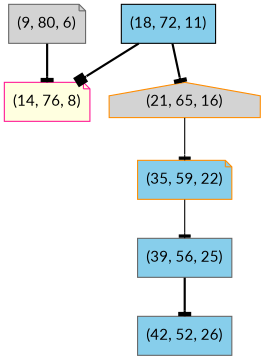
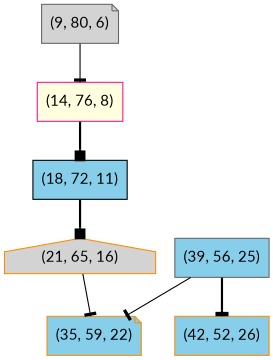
  digraph {
    fontname=Lato
    node [color=darkorange fillcolor=skyblue fontname=Lato shape=note style=filled]
    edge [arrowhead=tee fontname=Lato style=bold]
    "(9, 80, 6)" [color=gray40 fillcolor=lightgrey]
-   "(14, 76, 8)" [color=deeppink fillcolor=lightyellow]
+   "(14, 76, 8)" [color=deeppink fillcolor=lightyellow shape=box]
    "(18, 72, 11)" [color=black shape=box]
    n4 [fillcolor=lightgrey label="(21, 65, 16)" shape=house]
    "(35, 59, 22)"
    "(39, 56, 25)" [color=gray40 shape=box]
-   "(42, 52, 26)" [color=gray40 shape=box]
-   "(9, 80, 6)" -> "(14, 76, 8)"
-   "(18, 72, 11)" -> "(14, 76, 8)" [arrowhead=box]
-   "(18, 72, 11)" -> n4
+   "(42, 52, 26)" [shape=box]
+   "(9, 80, 6)" -> "(14, 76, 8)" [style=solid]
+   "(14, 76, 8)" -> "(18, 72, 11)" [arrowhead=box]
+   "(18, 72, 11)" -> n4 [arrowhead=box]
    n4 -> "(35, 59, 22)" [style=solid]
-   "(35, 59, 22)" -> "(39, 56, 25)" [style=solid]
+   "(39, 56, 25)" -> "(35, 59, 22)" [style=solid]
    "(39, 56, 25)" -> "(42, 52, 26)"
  }
